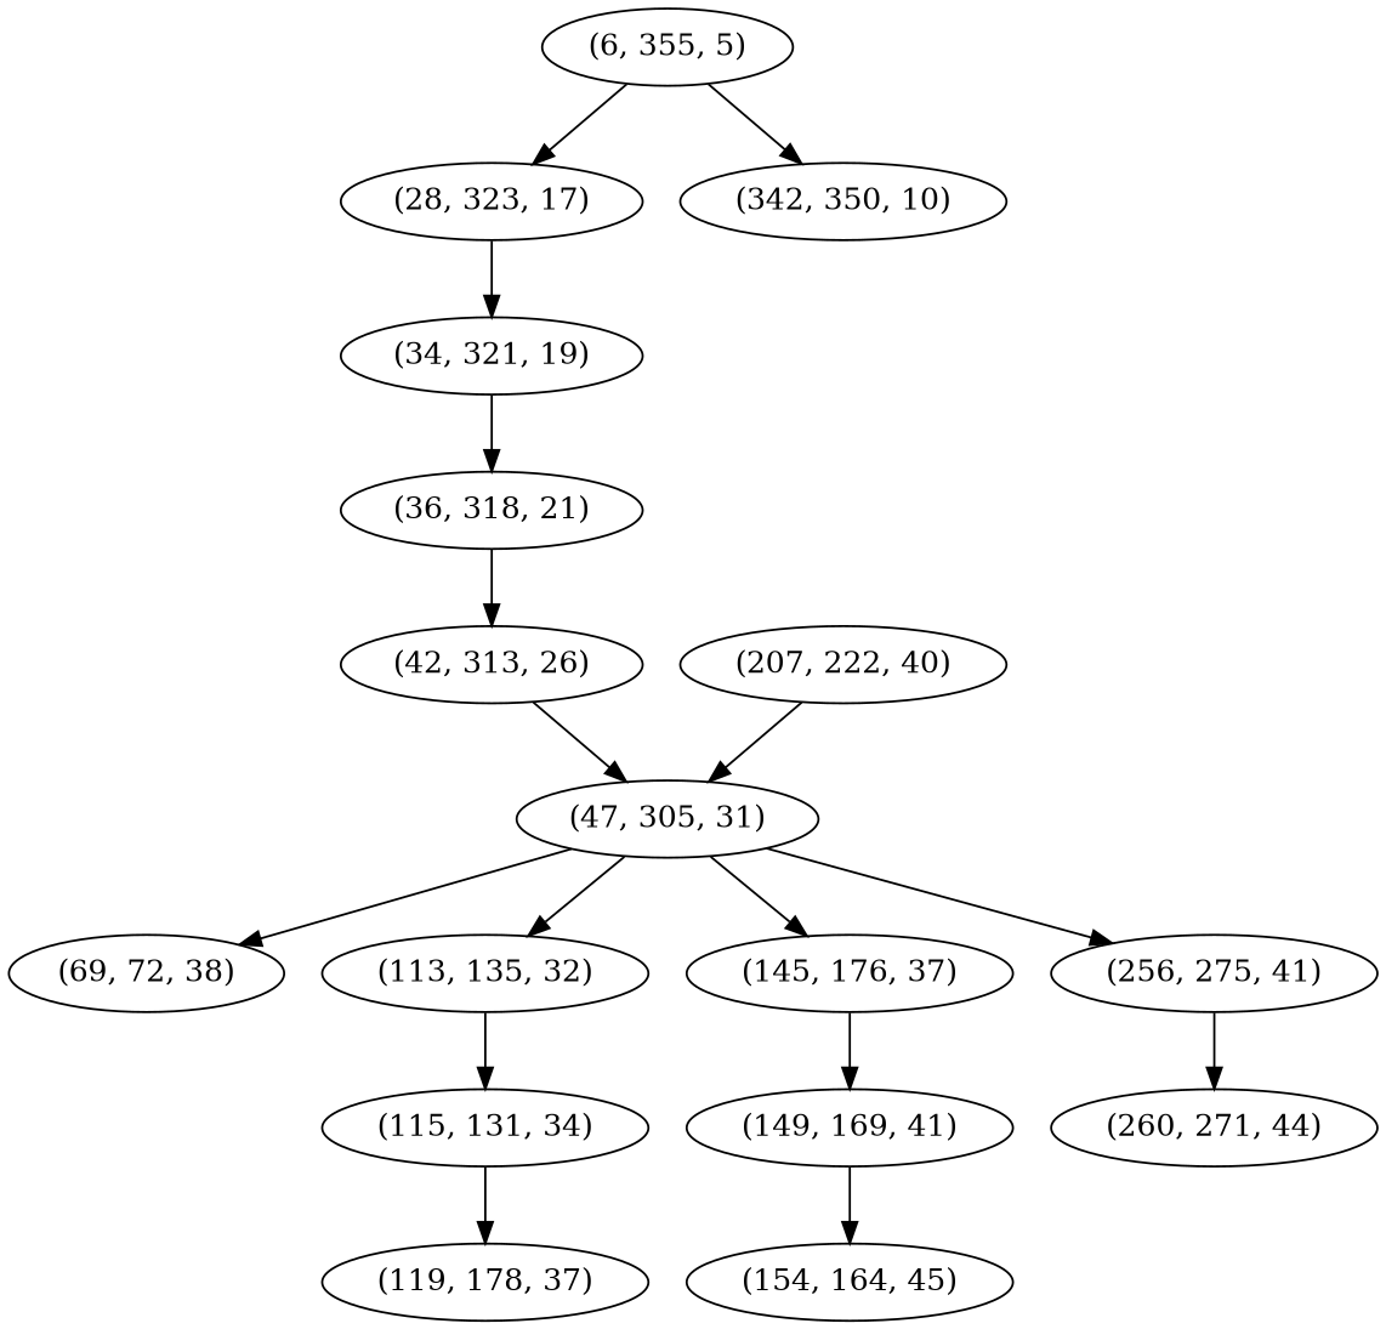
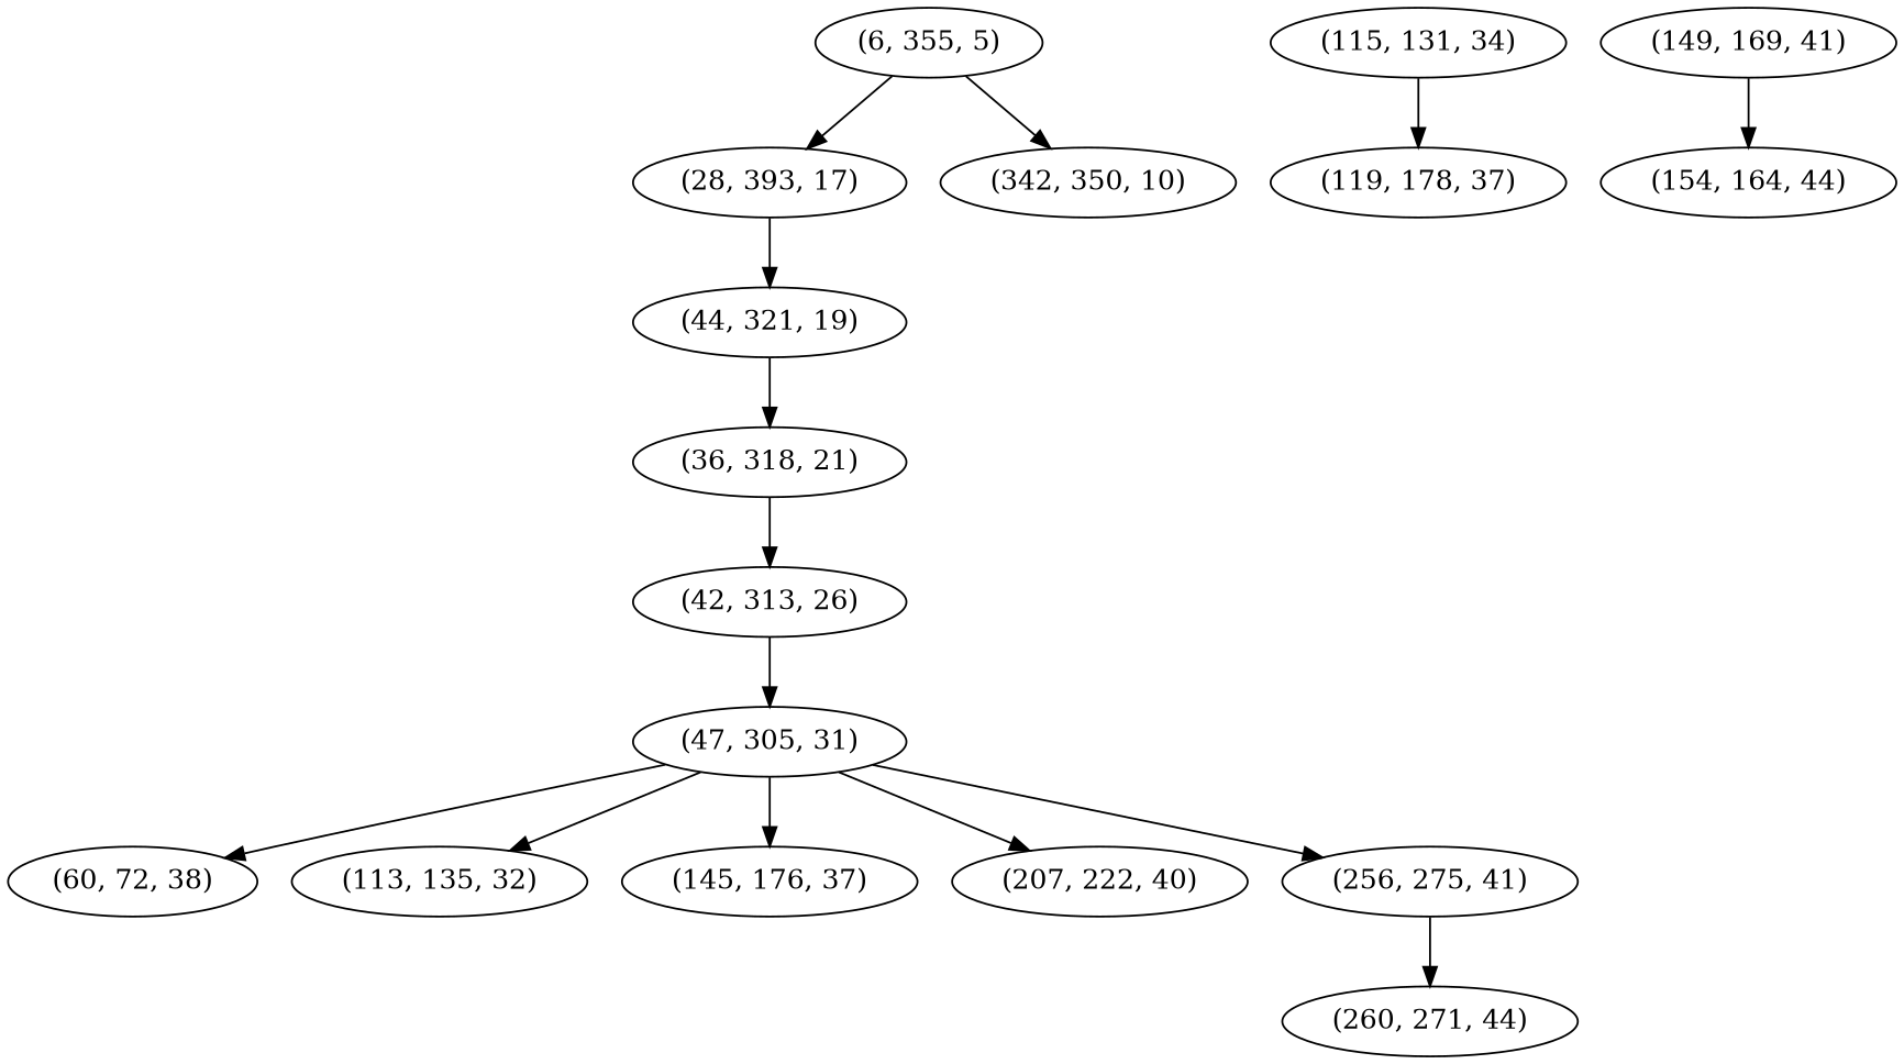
  digraph {
    "(6, 355, 5)"
-   "(28, 323, 17)"
+   "(28, 323, 17)" [label="(28, 393, 17)"]
    "(342, 350, 10)"
-   "(34, 321, 19)"
+   "(34, 321, 19)" [label="(44, 321, 19)"]
    "(36, 318, 21)"
    "(42, 313, 26)"
    "(47, 305, 31)"
-   "(60, 72, 38)" [label="(69, 72, 38)"]
+   "(60, 72, 38)"
    "(113, 135, 32)"
    "(145, 176, 37)"
    "(207, 222, 40)"
    "(256, 275, 41)"
    "(115, 131, 34)"
    "(149, 169, 41)"
    "(260, 271, 44)"
    n16 [label="(119, 178, 37)"]
-   "(154, 164, 45)"
+   "(154, 164, 45)" [label="(154, 164, 44)"]
    "(6, 355, 5)" -> "(28, 323, 17)"
    "(6, 355, 5)" -> "(342, 350, 10)"
    "(28, 323, 17)" -> "(34, 321, 19)"
    "(34, 321, 19)" -> "(36, 318, 21)"
    "(36, 318, 21)" -> "(42, 313, 26)"
    "(42, 313, 26)" -> "(47, 305, 31)"
    "(47, 305, 31)" -> "(60, 72, 38)"
    "(47, 305, 31)" -> "(113, 135, 32)"
    "(47, 305, 31)" -> "(145, 176, 37)"
-   "(207, 222, 40)" -> "(47, 305, 31)"
+   "(47, 305, 31)" -> "(207, 222, 40)"
    "(47, 305, 31)" -> "(256, 275, 41)"
-   "(113, 135, 32)" -> "(115, 131, 34)"
-   "(145, 176, 37)" -> "(149, 169, 41)"
    "(256, 275, 41)" -> "(260, 271, 44)"
    "(115, 131, 34)" -> n16
    "(149, 169, 41)" -> "(154, 164, 45)"
  }
